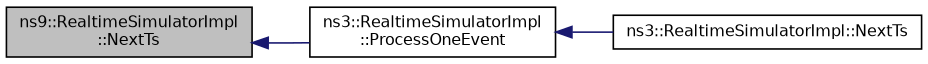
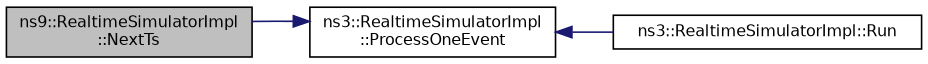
  digraph {
    rankdir=LR
    node [color=black fillcolor=white fontname=Helvetica fontsize=10 shape=record style=filled]
    edge [color=midnightblue dir=back fontname=Helvetica fontsize=10 labelfontname=Helvetica labelfontsize=10 style=solid]
    n1 [fillcolor=grey75 fontcolor=black height=0.2 label="ns9::RealtimeSimulatorImpl\l::NextTs" width=0.4]
    n2 [height=0.2 label="ns3::RealtimeSimulatorImpl\l::ProcessOneEvent" width=0.4]
-   n3 [height=0.2 label="ns3::RealtimeSimulatorImpl::NextTs" width=0.4]
-   n1 -> n2
+   n3 [height=0.2 label="ns3::RealtimeSimulatorImpl::Run" width=0.4]
+   n2 -> n1
    n2 -> n3
  }
